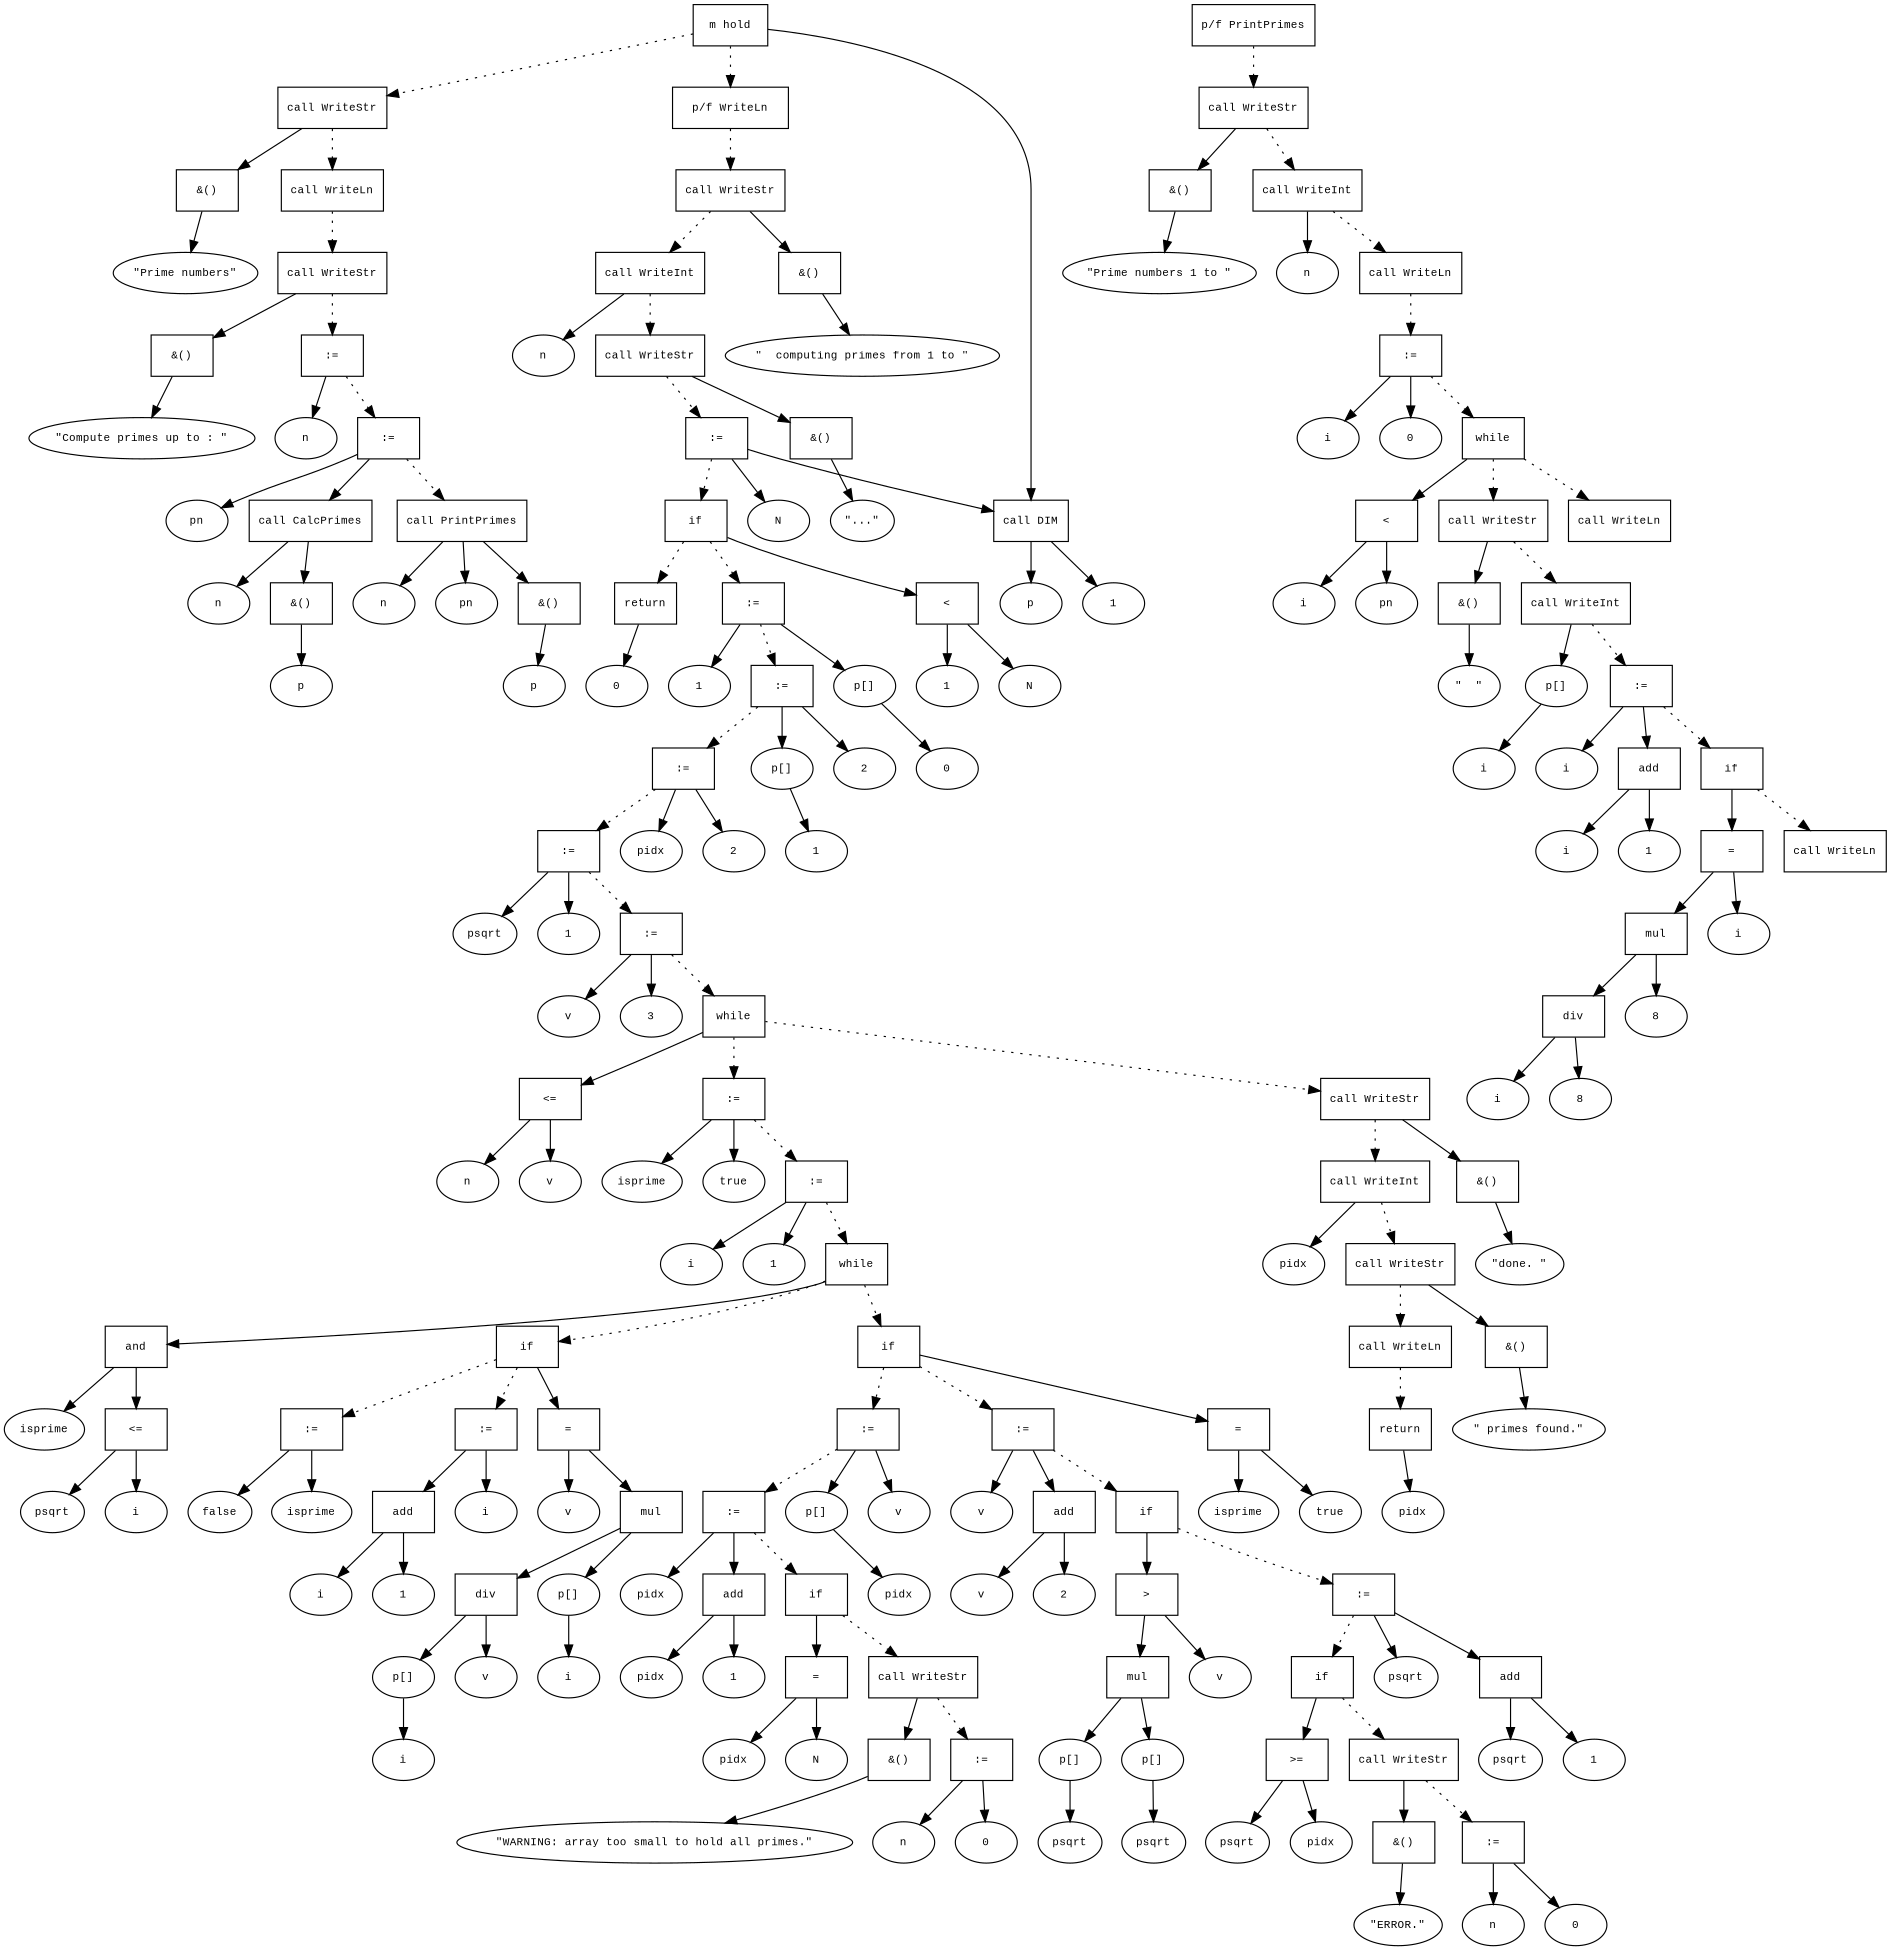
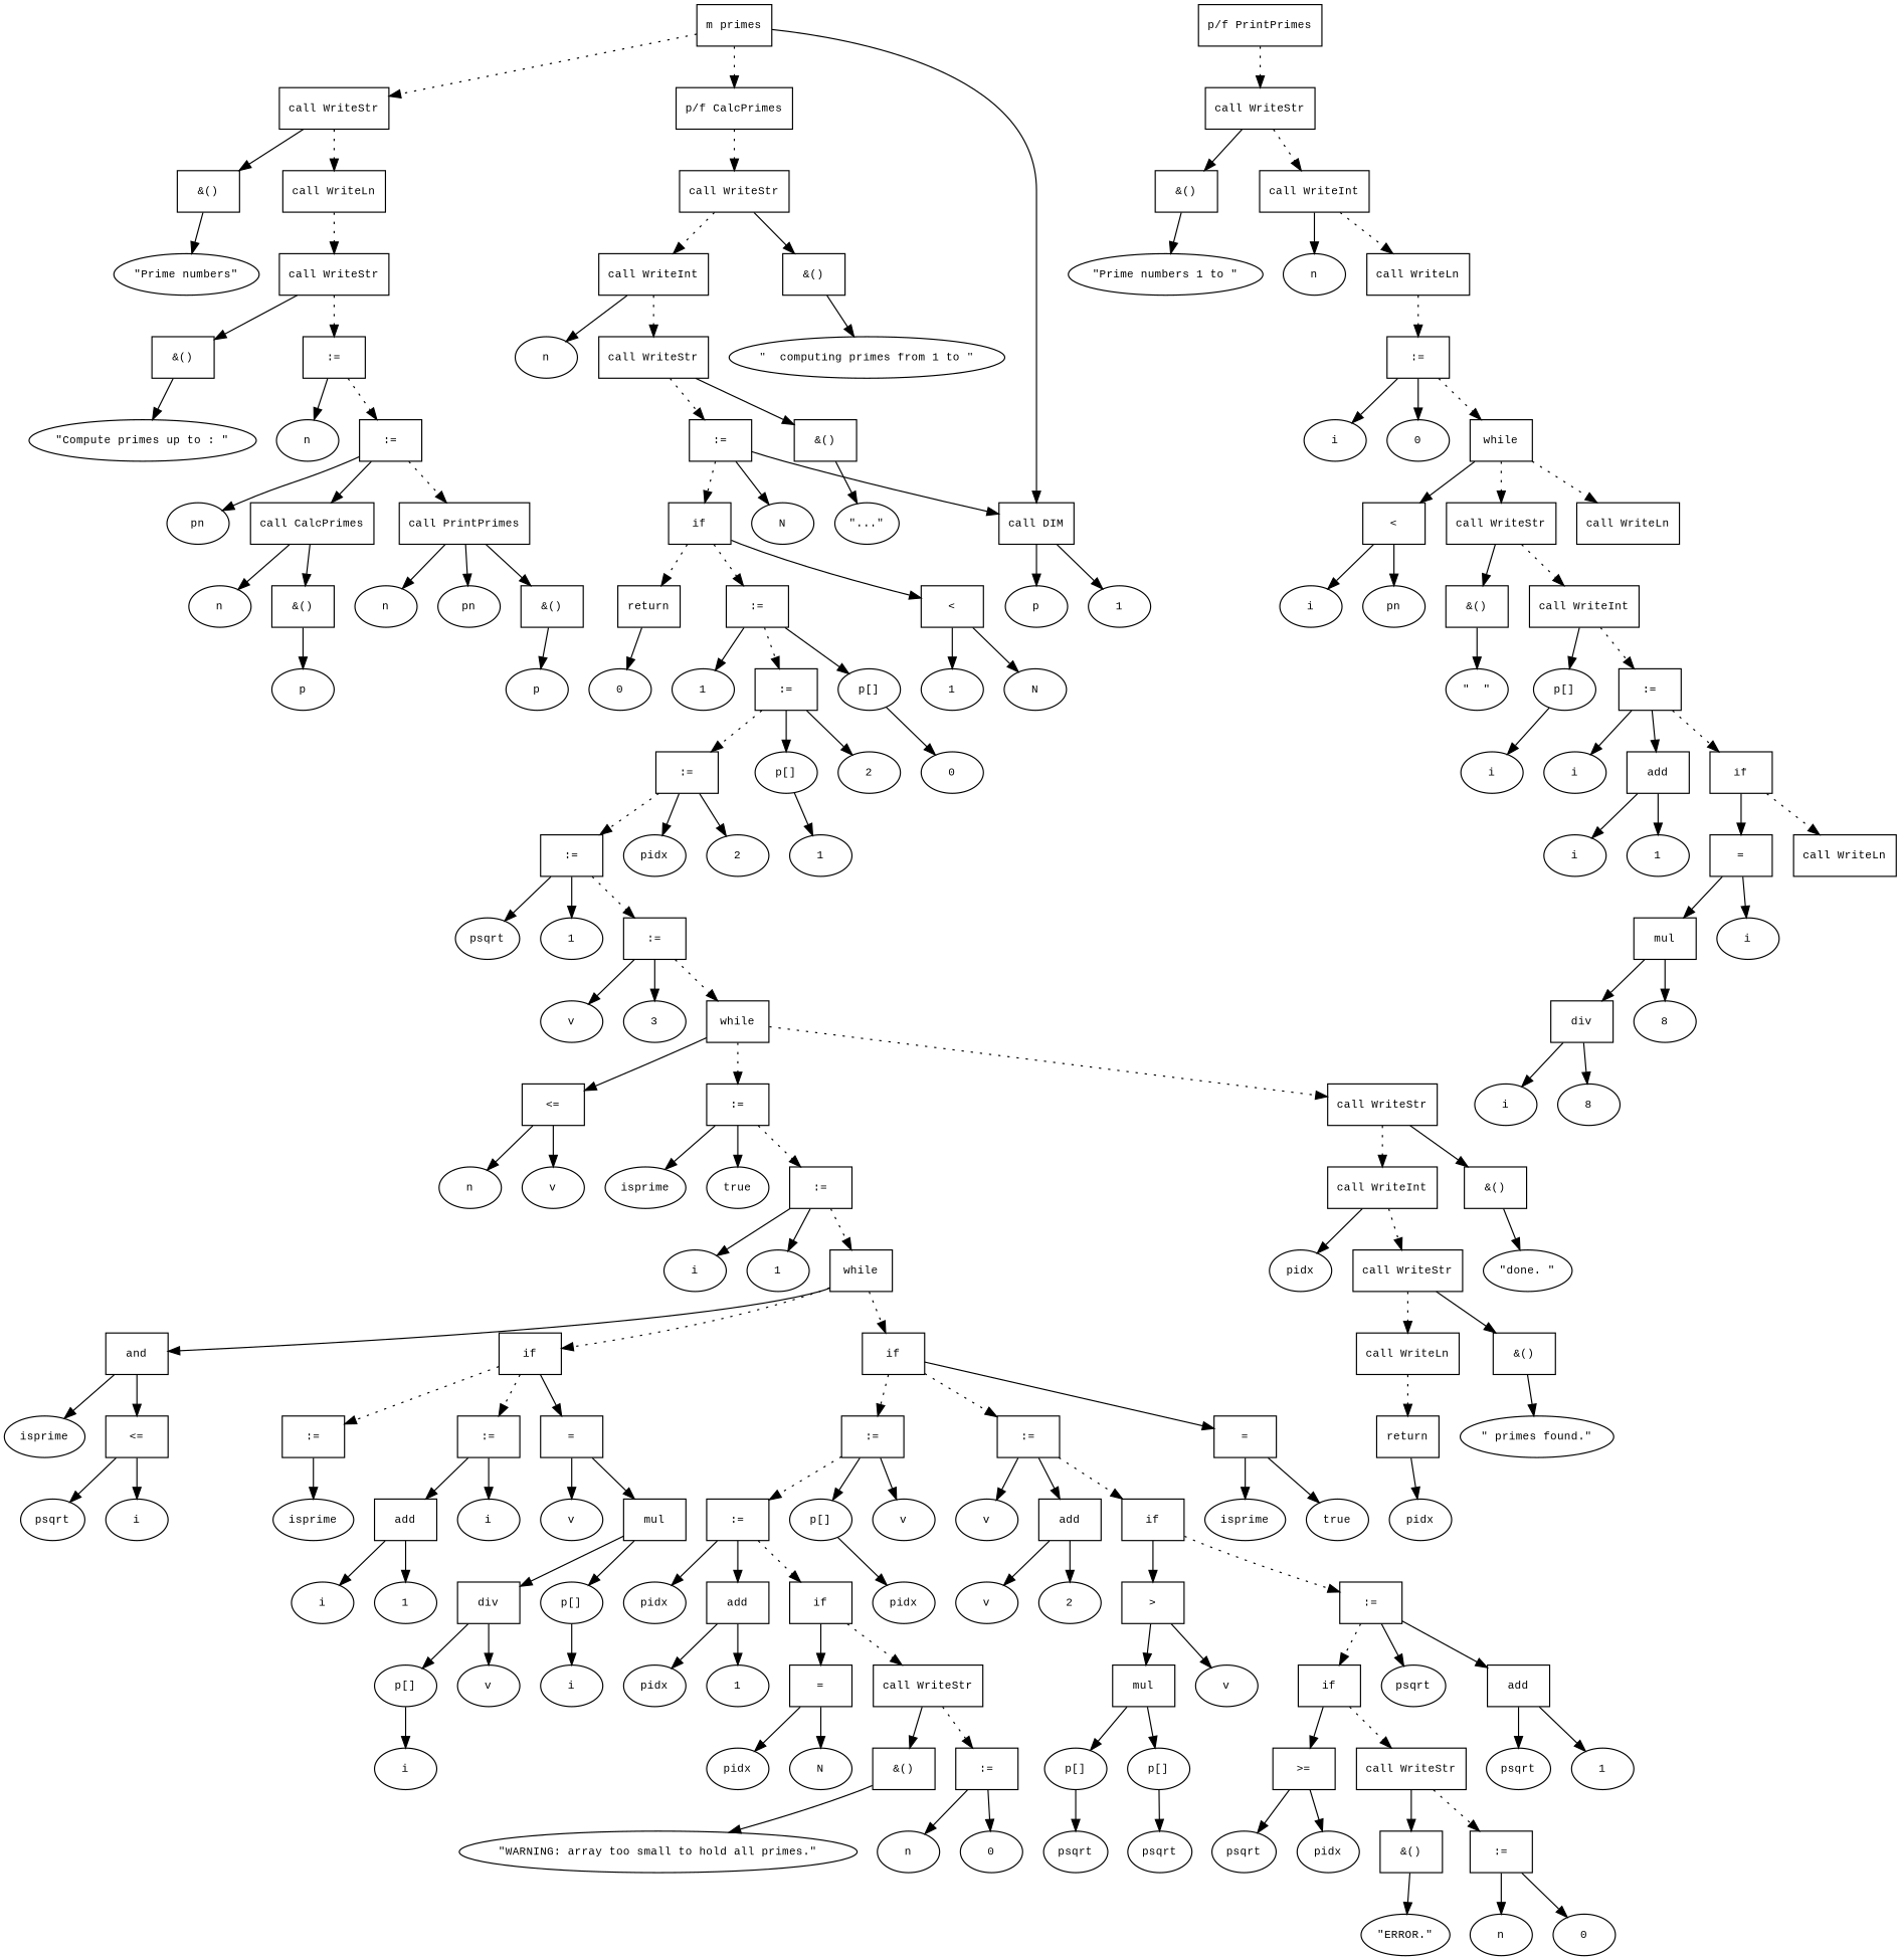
  digraph {
    fontname="Times New Roman"
    fontsize=10
    node [fontname="Courier New" fontsize=10 shape=ellipse]
    edge [fontname="Times New Roman" fontsize=10]
-   n1 [label="m hold" shape=box]
+   n1 [label="m primes" shape=box]
    n2 [label="call WriteStr" shape=box]
-   n3 [label="p/f WriteLn" shape=box]
+   n3 [label="p/f CalcPrimes" shape=box]
    n4 [label="call DIM" shape=box]
    n5 [label="&()" shape=box]
    n6 [label="call WriteLn" shape=box]
    n7 [label="call WriteStr" shape=box]
    n8 [label="p/f PrintPrimes" shape=box]
    n9 [label="call WriteStr" shape=box]
    n10 [label="\"Prime numbers\""]
    n11 [label="call WriteStr" shape=box]
    n12 [label="&()" shape=box]
    n13 [label=":=" shape=box]
    n14 [label="\"Compute primes up to : \""]
    n15 [label=n]
    n16 [label=":=" shape=box]
    n17 [label=pn]
    n18 [label="call CalcPrimes" shape=box]
    n19 [label="call PrintPrimes" shape=box]
    n20 [label="&()" shape=box]
    n21 [label=n]
    n22 [label="&()" shape=box]
    n23 [label=n]
    n24 [label=pn]
    n25 [label=p]
    n26 [label=p]
    n27 [label="&()" shape=box]
    n28 [label="call WriteInt" shape=box]
    n29 [label="\"  computing primes from 1 to \""]
    n30 [label=n]
    n31 [label="call WriteStr" shape=box]
    n32 [label="&()" shape=box]
    n33 [label=":=" shape=box]
    n34 [label="\"...\""]
    n35 [label=N]
    n36 [label=if shape=box]
    n37 [label=p]
    n38 [label=1]
    n39 [label="<" shape=box]
    n40 [label=return shape=box]
    n41 [label=":=" shape=box]
    n42 [label=N]
    n43 [label=1]
    n44 [label=0]
    n45 [label="p[]"]
    n46 [label=1]
    n47 [label=":=" shape=box]
    n48 [label=0]
    n49 [label="p[]"]
    n50 [label=2]
    n51 [label=":=" shape=box]
    n52 [label=1]
    n53 [label=pidx]
    n54 [label=2]
    n55 [label=":=" shape=box]
    n56 [label=psqrt]
    n57 [label=1]
    n58 [label=":=" shape=box]
    n59 [label=v]
    n60 [label=3]
    n61 [label=while shape=box]
    n62 [label="<=" shape=box]
    n63 [label=":=" shape=box]
    n64 [label="call WriteStr" shape=box]
    n65 [label=v]
    n66 [label=n]
    n67 [label=isprime]
    n68 [label=true]
    n69 [label=":=" shape=box]
    n70 [label="&()" shape=box]
    n71 [label="call WriteInt" shape=box]
    n72 [label=i]
    n73 [label=1]
    n74 [label=while shape=box]
    n75 [label=and shape=box]
    n76 [label=if shape=box]
    n77 [label=if shape=box]
    n78 [label=isprime]
    n79 [label="<=" shape=box]
    n80 [label="=" shape=box]
    n81 [label=":=" shape=box]
    n82 [label=":=" shape=box]
    n83 [label="=" shape=box]
    n84 [label=":=" shape=box]
    n85 [label=":=" shape=box]
    n86 [label=i]
    n87 [label=psqrt]
    n88 [label=mul shape=box]
    n89 [label=v]
    n90 [label=isprime]
-   n91 [label=false]
    n92 [label=i]
    n93 [label=add shape=box]
    n94 [label=div shape=box]
    n95 [label="p[]"]
    n96 [label=v]
    n97 [label="p[]"]
    n98 [label=i]
    n99 [label=i]
    n100 [label=i]
    n101 [label=1]
    n102 [label=isprime]
    n103 [label=true]
    n104 [label="p[]"]
    n105 [label=v]
    n106 [label=":=" shape=box]
    n107 [label=v]
    n108 [label=add shape=box]
    n109 [label=if shape=box]
    n110 [label=pidx]
    n111 [label=pidx]
    n112 [label=add shape=box]
    n113 [label=if shape=box]
    n114 [label=pidx]
    n115 [label=1]
    n116 [label="=" shape=box]
    n117 [label="call WriteStr" shape=box]
    n118 [label=pidx]
    n119 [label=N]
    n120 [label="&()" shape=box]
    n121 [label=":=" shape=box]
    n122 [label="\"WARNING: array too small to hold all primes.\""]
    n123 [label=n]
    n124 [label=0]
    n125 [label=v]
    n126 [label=2]
    n127 [label=">" shape=box]
    n128 [label=":=" shape=box]
    n129 [label=v]
    n130 [label=mul shape=box]
    n131 [label=psqrt]
    n132 [label=add shape=box]
    n133 [label=if shape=box]
    n134 [label="p[]"]
    n135 [label="p[]"]
    n136 [label=psqrt]
    n137 [label=psqrt]
    n138 [label=psqrt]
    n139 [label=1]
    n140 [label=">=" shape=box]
    n141 [label="call WriteStr" shape=box]
    n142 [label=psqrt]
    n143 [label=pidx]
    n144 [label="&()" shape=box]
    n145 [label=":=" shape=box]
    n146 [label="\"ERROR.\""]
    n147 [label=n]
    n148 [label=0]
    n149 [label="\"done. \""]
    n150 [label=pidx]
    n151 [label="call WriteStr" shape=box]
    n152 [label="&()" shape=box]
    n153 [label="call WriteLn" shape=box]
    n154 [label="\" primes found.\""]
    n155 [label=return shape=box]
    n156 [label=pidx]
    n157 [label="&()" shape=box]
    n158 [label="call WriteInt" shape=box]
    n159 [label="\"Prime numbers 1 to \""]
    n160 [label=n]
    n161 [label="call WriteLn" shape=box]
    n162 [label=":=" shape=box]
    n163 [label=i]
    n164 [label=0]
    n165 [label=while shape=box]
    n166 [label="<" shape=box]
    n167 [label="call WriteStr" shape=box]
    n168 [label="call WriteLn" shape=box]
    n169 [label=i]
    n170 [label=pn]
    n171 [label="&()" shape=box]
    n172 [label="call WriteInt" shape=box]
    n173 [label="\"  \""]
    n174 [label="p[]"]
    n175 [label=":=" shape=box]
    n176 [label=i]
    n177 [label=i]
    n178 [label=add shape=box]
    n179 [label=if shape=box]
    n180 [label=i]
    n181 [label=1]
    n182 [label="=" shape=box]
    n183 [label="call WriteLn" shape=box]
    n184 [label=mul shape=box]
    n185 [label=i]
    n186 [label=div shape=box]
    n187 [label=8]
    n188 [label=i]
    n189 [label=8]
    n1 -> n2 [style=dotted]
    n1 -> n3 [style=dotted]
    n1 -> n4
    n2 -> n5
    n2 -> n6 [style=dotted]
    n3 -> n7 [style=dotted]
    n4 -> n37
    n4 -> n38
    n5 -> n10
    n6 -> n11 [style=dotted]
    n7 -> n27
    n7 -> n28 [style=dotted]
    n8 -> n9 [style=dotted]
    n9 -> n157
    n9 -> n158 [style=dotted]
    n11 -> n12
    n11 -> n13 [style=dotted]
    n12 -> n14
    n13 -> n15
    n13 -> n16 [style=dotted]
    n16 -> n17
    n16 -> n18
    n16 -> n19 [style=dotted]
    n18 -> n20
    n18 -> n21
    n19 -> n22
    n19 -> n23
    n19 -> n24
    n20 -> n25
    n22 -> n26
    n27 -> n29
    n28 -> n30
    n28 -> n31 [style=dotted]
    n31 -> n32
    n31 -> n33 [style=dotted]
    n32 -> n34
    n33 -> n4
    n33 -> n35
    n33 -> n36 [style=dotted]
    n36 -> n39
    n36 -> n40 [style=dotted]
    n36 -> n41 [style=dotted]
    n39 -> n42
    n39 -> n43
    n40 -> n44
    n41 -> n45
    n41 -> n46
    n41 -> n47 [style=dotted]
    n45 -> n48
    n47 -> n49
    n47 -> n50
    n47 -> n51 [style=dotted]
    n49 -> n52
    n51 -> n53
    n51 -> n54
    n51 -> n55 [style=dotted]
    n55 -> n56
    n55 -> n57
    n55 -> n58 [style=dotted]
    n58 -> n59
    n58 -> n60
    n58 -> n61 [style=dotted]
    n61 -> n62
    n61 -> n63 [style=dotted]
    n61 -> n64 [style=dotted]
    n62 -> n65
    n62 -> n66
    n63 -> n67
    n63 -> n68
    n63 -> n69 [style=dotted]
    n64 -> n70
    n64 -> n71 [style=dotted]
    n69 -> n72
    n69 -> n73
    n69 -> n74 [style=dotted]
    n70 -> n149
    n71 -> n150
    n71 -> n151 [style=dotted]
    n74 -> n75
    n74 -> n76 [style=dotted]
    n74 -> n77 [style=dotted]
    n75 -> n78
    n75 -> n79
    n76 -> n80
    n76 -> n81 [style=dotted]
    n76 -> n82 [style=dotted]
    n77 -> n83
    n77 -> n84 [style=dotted]
    n77 -> n85 [style=dotted]
    n79 -> n86
    n79 -> n87
    n80 -> n88
    n80 -> n89
    n81 -> n90
-   n81 -> n91
    n82 -> n92
    n82 -> n93
    n83 -> n102
    n83 -> n103
    n84 -> n104
    n84 -> n105
    n84 -> n106 [style=dotted]
    n85 -> n107
    n85 -> n108
    n85 -> n109 [style=dotted]
    n88 -> n94
    n88 -> n95
    n93 -> n100
    n93 -> n101
    n94 -> n96
    n94 -> n97
    n95 -> n98
    n97 -> n99
    n104 -> n110
    n106 -> n111
    n106 -> n112
    n106 -> n113 [style=dotted]
    n108 -> n125
    n108 -> n126
    n109 -> n127
    n109 -> n128 [style=dotted]
    n112 -> n114
    n112 -> n115
    n113 -> n116
    n113 -> n117 [style=dotted]
    n116 -> n118
    n116 -> n119
    n117 -> n120
    n117 -> n121 [style=dotted]
    n120 -> n122
    n121 -> n123
    n121 -> n124
    n127 -> n129
    n127 -> n130
    n128 -> n131
    n128 -> n132
    n128 -> n133 [style=dotted]
    n130 -> n134
    n130 -> n135
    n132 -> n138
    n132 -> n139
    n133 -> n140
    n133 -> n141 [style=dotted]
    n134 -> n136
    n135 -> n137
    n140 -> n142
    n140 -> n143
    n141 -> n144
    n141 -> n145 [style=dotted]
    n144 -> n146
    n145 -> n147
    n145 -> n148
    n151 -> n152
    n151 -> n153 [style=dotted]
    n152 -> n154
    n153 -> n155 [style=dotted]
    n155 -> n156
    n157 -> n159
    n158 -> n160
    n158 -> n161 [style=dotted]
    n161 -> n162 [style=dotted]
    n162 -> n163
    n162 -> n164
    n162 -> n165 [style=dotted]
    n165 -> n166
    n165 -> n167 [style=dotted]
    n165 -> n168 [style=dotted]
    n166 -> n169
    n166 -> n170
    n167 -> n171
    n167 -> n172 [style=dotted]
    n171 -> n173
    n172 -> n174
    n172 -> n175 [style=dotted]
    n174 -> n176
    n175 -> n177
    n175 -> n178
    n175 -> n179 [style=dotted]
    n178 -> n180
    n178 -> n181
    n179 -> n182
    n179 -> n183 [style=dotted]
    n182 -> n184
    n182 -> n185
    n184 -> n186
    n184 -> n187
    n186 -> n188
    n186 -> n189
  }
